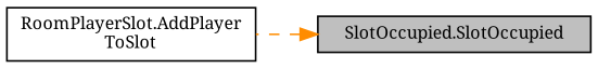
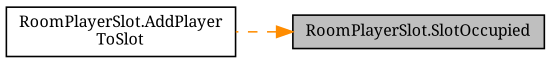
  digraph {
    rankdir=RL
    fontname="Noto Serif"
    node [color=black fontname="Noto Serif" fontsize=10 shape=record style=filled]
-   n1 [fillcolor=grey75 fontcolor=black height=0.2 label="SlotOccupied.SlotOccupied" width=0.4]
+   n1 [fillcolor=grey75 fontcolor=black height=0.2 label="RoomPlayerSlot.SlotOccupied" width=0.4]
    n2 [fillcolor=white height=0.2 label="RoomPlayerSlot.AddPlayer\lToSlot" width=0.4]
    n1 -> n2 [color=darkorange dir=back fontname="Noto Serif" fontsize=10 labelfontname=Helvetica labelfontsize=10 style=dashed]
  }
